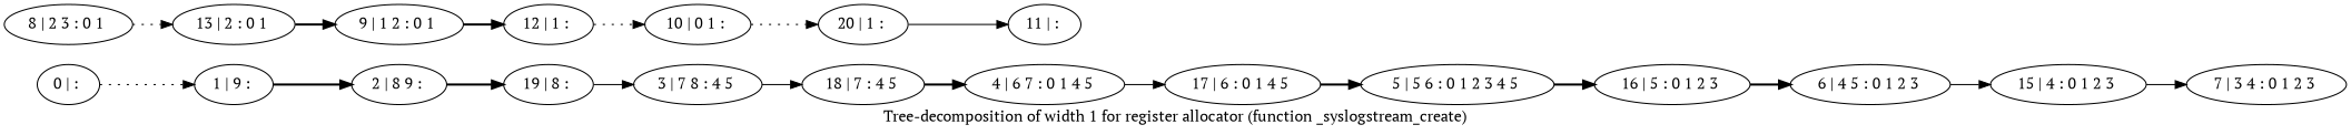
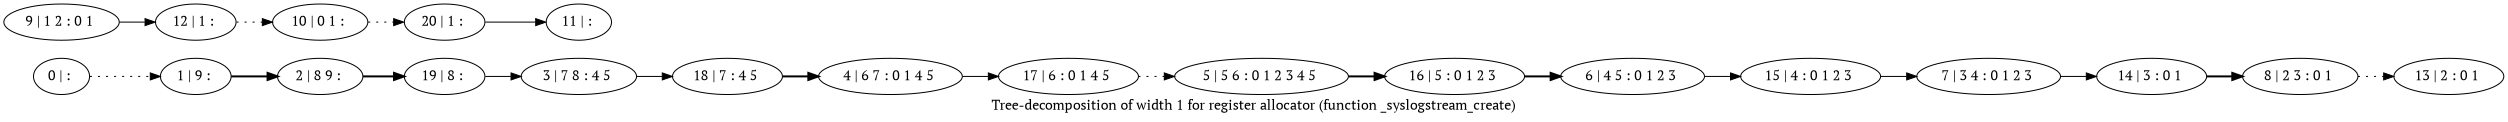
  digraph {
    fontname="PT Serif"
    label="Tree-decomposition of width 1 for register allocator (function _syslogstream_create)"
    rankdir=LR
    node [fontname="PT Serif"]
    edge [fontname="PT Serif" style=bold]
    n1 [label="0 | : "]
    n2 [label="1 | 9 : "]
    n3 [label="2 | 8 9 : "]
    n4 [label="19 | 8 : "]
    n5 [label="3 | 7 8 : 4 5 "]
    n6 [label="18 | 7 : 4 5 "]
    n7 [label="4 | 6 7 : 0 1 4 5 "]
    n8 [label="17 | 6 : 0 1 4 5 "]
    n9 [label="5 | 5 6 : 0 1 2 3 4 5 "]
    n10 [label="16 | 5 : 0 1 2 3 "]
    n11 [label="6 | 4 5 : 0 1 2 3 "]
    n12 [label="15 | 4 : 0 1 2 3 "]
    n13 [label="7 | 3 4 : 0 1 2 3 "]
+   n14 [label="14 | 3 : 0 1 "]
    n15 [label="8 | 2 3 : 0 1 "]
    n16 [label="13 | 2 : 0 1 "]
    n17 [label="9 | 1 2 : 0 1 "]
    n18 [label="12 | 1 : "]
    n19 [label="10 | 0 1 : "]
    n20 [label="20 | 1 : "]
    n21 [label="11 | : "]
    n1 -> n2 [style=dotted]
    n2 -> n3
    n3 -> n4
    n4 -> n5 [style=solid]
    n5 -> n6 [style=solid]
    n6 -> n7
    n7 -> n8 [style=solid]
-   n8 -> n9
+   n8 -> n9 [style=dotted]
    n9 -> n10
    n10 -> n11
    n11 -> n12 [style=solid]
    n12 -> n13 [style=solid]
+   n13 -> n14 [style=solid]
+   n14 -> n15
    n15 -> n16 [style=dotted]
-   n16 -> n17
-   n17 -> n18
+   n17 -> n18 [style=solid]
    n18 -> n19 [style=dotted]
    n19 -> n20 [style=dotted]
    n20 -> n21 [style=solid]
  }
